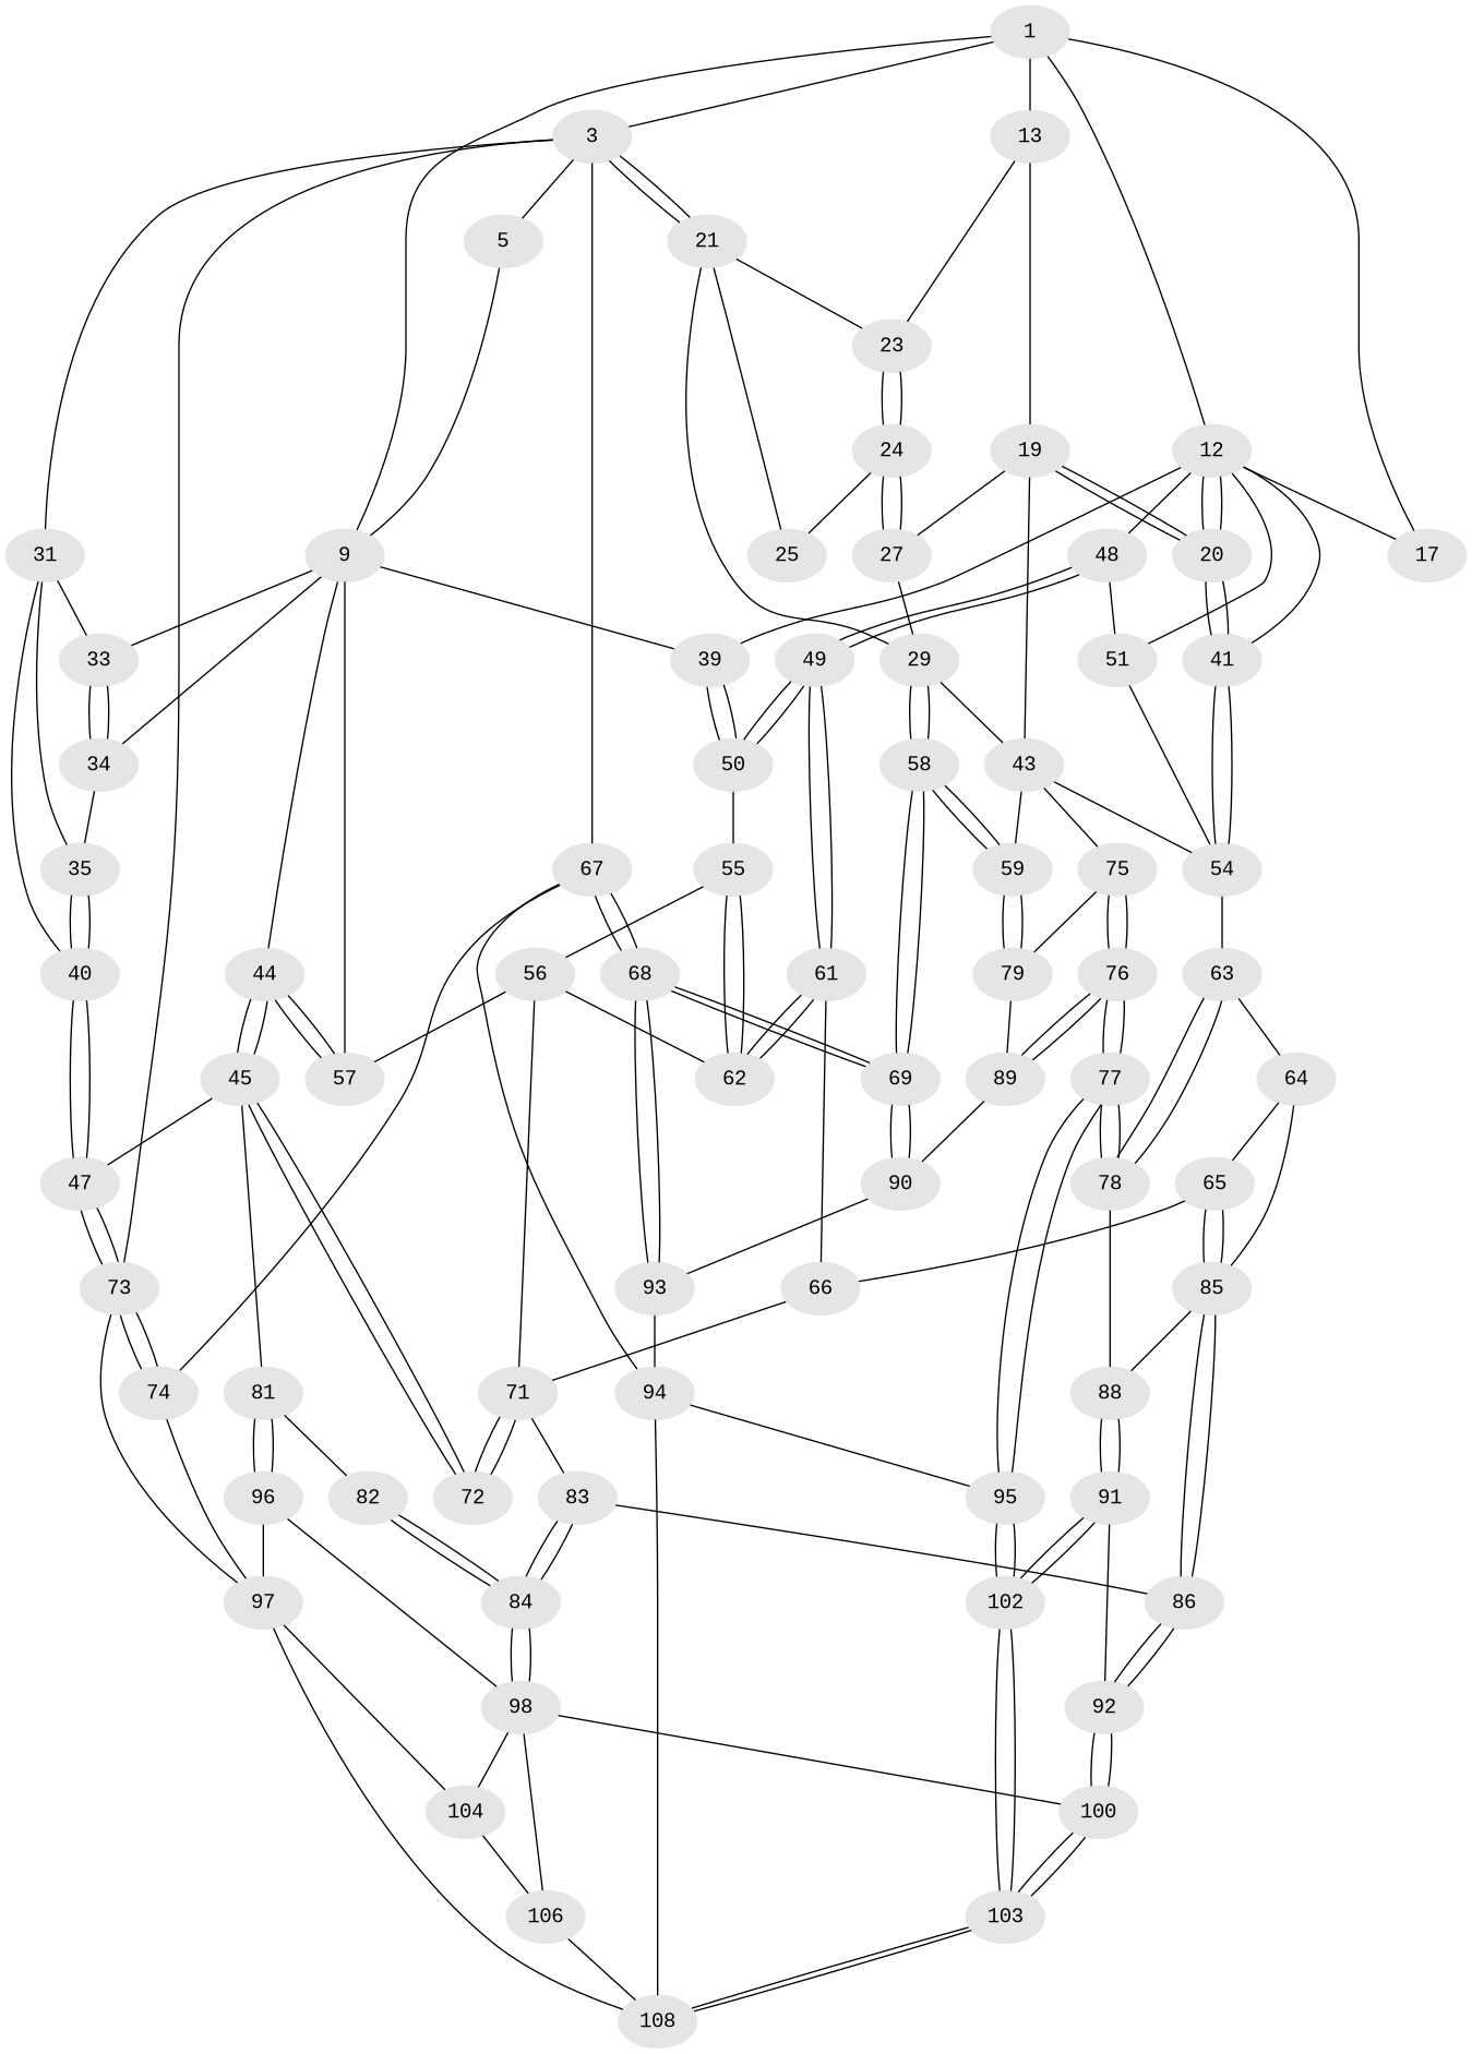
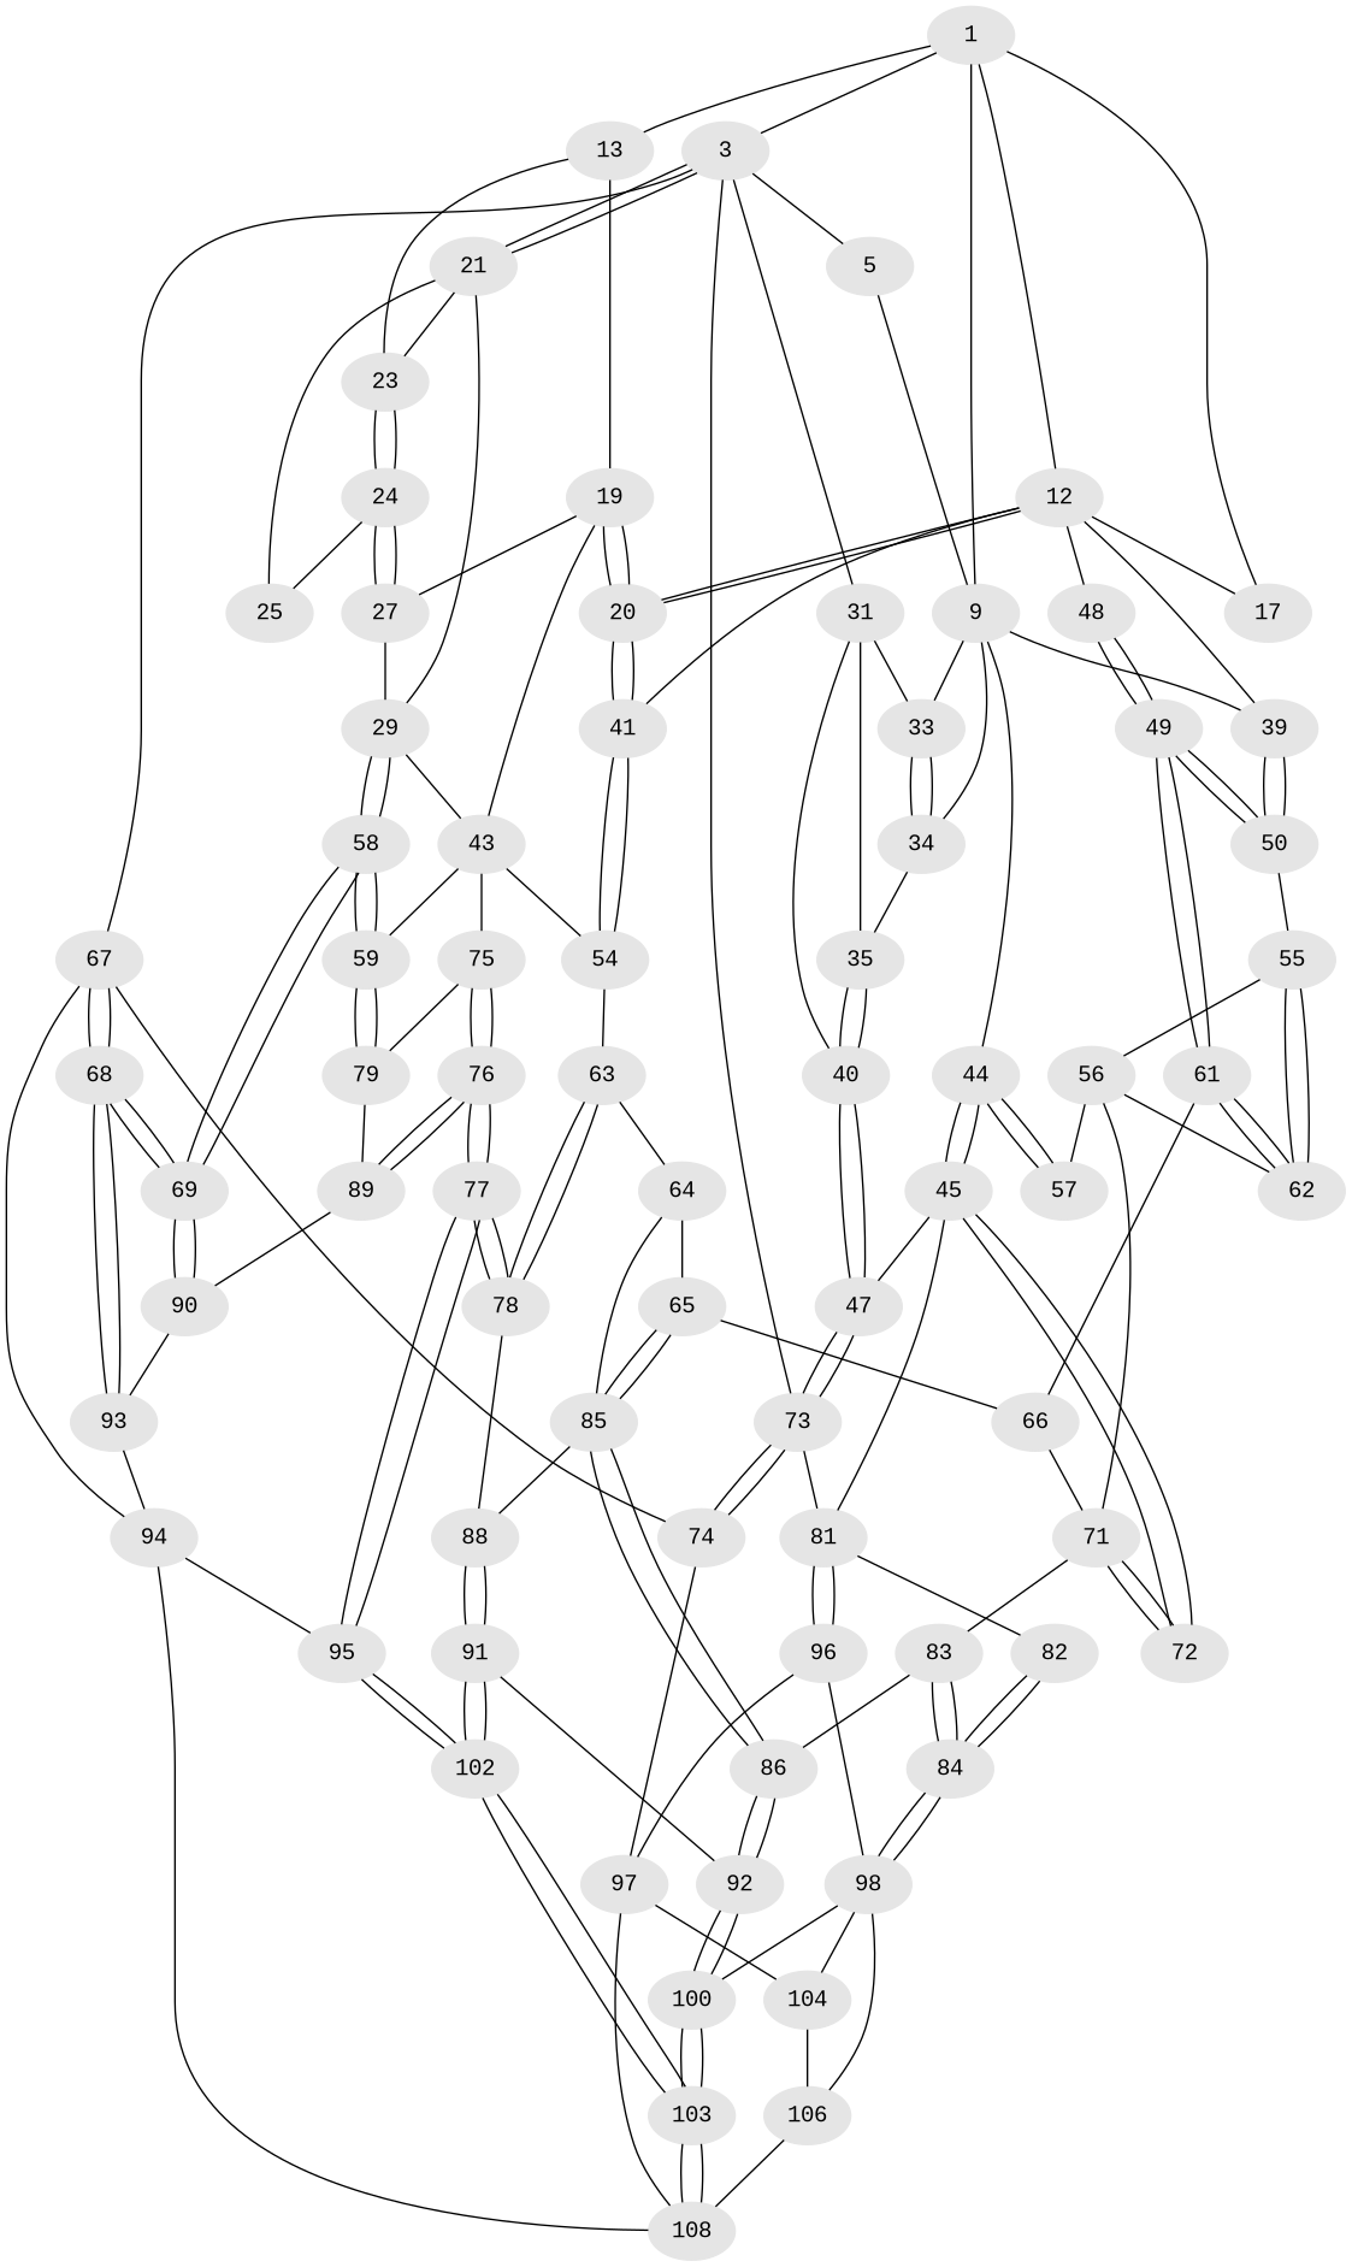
  graph {
    fontname="Liberation Mono"
    node [color=gray90 fontname="Liberation Mono" style=filled]
    edge [fontname="Liberation Mono"]
    1 [super="+2+6"]
    3 [super="+4"]
    9 [super="+10"]
    13 [super="+18"]
    n5 [label=12 super="+16"]
    17
    5
    21 [super="+22+26"]
    31 [super="+32"]
    67
    73
    33
    34
    39
    44
    57
    19 [super="+28"]
    23
    20
    41
    48
-   51
    25
    29 [super="+30"]
    35
    40
    74
    68
    94 [super="+107"]
    97 [super="+105"]
    50
    45 [super="+46"]
    27
    43 [super="+52"]
    24
    54 [super="+60"]
    49
    59
    75
    58
    69
    47
    55
    63
    79
    76
    72
    81
    82
    96
    61
    62
    66
    56 [super="+70"]
    64
    78
    71 [super="+80"]
    83
    90
    89
    65
    85 [super="+87"]
    88
    86
    93
    95
    108 [super="+109"]
    84
    104
    77
    102
    91
    98 [super="+101+99"]
    92
    100
    106
    103
    1 -- 3
    1 -- 9
    1 -- 13 [weight=2]
    1 -- n5
    1 -- 17 [weight=2]
    3 -- 5
    3 -- 21
    3 -- 21
    3 -- 31
    3 -- 67
    3 -- 73
    9 -- 33
    9 -- 34
    9 -- 39
    9 -- 44
-   9 -- 57
    13 -- 19
    13 -- 23
    n5 -- 17
    n5 -- 39
    n5 -- 20
    n5 -- 20
    n5 -- 41
    n5 -- 48
-   n5 -- 51
    5 -- 9
    21 -- 23
    21 -- 25
    21 -- 29
    31 -- 33
    31 -- 35
    31 -- 40
    67 -- 74
    67 -- 68
    67 -- 68
    67 -- 94
    73 -- 74
    73 -- 74
-   73 -- 97
+   73 -- 81
    33 -- 34
    33 -- 34
    34 -- 35
    39 -- 50
    39 -- 50
    44 -- 57
    44 -- 57
    44 -- 45
    44 -- 45
    19 -- 20
    19 -- 20
    19 -- 27
    19 -- 43
    23 -- 24
    23 -- 24
    20 -- 41
    20 -- 41
    41 -- 54
    41 -- 54
-   48 -- 51
    48 -- 49
    48 -- 49
-   51 -- 54
    29 -- 43
    29 -- 58
    29 -- 58
    35 -- 40
    35 -- 40
    40 -- 47
    40 -- 47
    74 -- 97
    68 -- 69
    68 -- 69
    68 -- 93
    68 -- 93
    94 -- 95
    94 -- 108
    97 -- 108
    97 -- 104
    50 -- 55
    45 -- 47
    45 -- 72
    45 -- 72
    45 -- 81
    27 -- 29
    43 -- 54
    43 -- 59
    43 -- 75
    24 -- 25
    24 -- 27
    24 -- 27
    54 -- 63
    49 -- 50
    49 -- 50
    49 -- 61
    49 -- 61
    59 -- 79
    59 -- 79
    75 -- 79
    75 -- 76
    75 -- 76
    58 -- 59
    58 -- 59
    58 -- 69
    58 -- 69
    69 -- 90
    69 -- 90
    47 -- 73
    47 -- 73
    55 -- 62
    55 -- 62
    55 -- 56
    63 -- 64
    63 -- 78
    63 -- 78
    79 -- 89
    76 -- 89
    76 -- 89
    76 -- 77
    76 -- 77
    81 -- 82
    81 -- 96
    81 -- 96
    82 -- 84
    82 -- 84
    96 -- 97
    96 -- 98
    61 -- 62
    61 -- 62
    61 -- 66
    66 -- 71
    56 -- 57
    56 -- 62
    56 -- 71
    64 -- 65
    64 -- 85
    78 -- 88
    71 -- 72
    71 -- 72
    71 -- 83
    83 -- 86
    83 -- 84
    83 -- 84
    90 -- 93
    89 -- 90
    65 -- 66
    65 -- 85
    65 -- 85
    85 -- 88
    85 -- 86
    85 -- 86
    88 -- 91
    88 -- 91
    86 -- 92
    86 -- 92
    93 -- 94
    95 -- 102
    95 -- 102
    84 -- 98
    84 -- 98
    104 -- 106
    77 -- 78
    77 -- 78
    77 -- 95
    77 -- 95
    102 -- 103
    102 -- 103
    91 -- 102
    91 -- 102
    91 -- 92
    98 -- 104
    98 -- 100
    98 -- 106
    92 -- 100
    92 -- 100
    100 -- 103
    100 -- 103
    106 -- 108
    103 -- 108
    103 -- 108
  }
